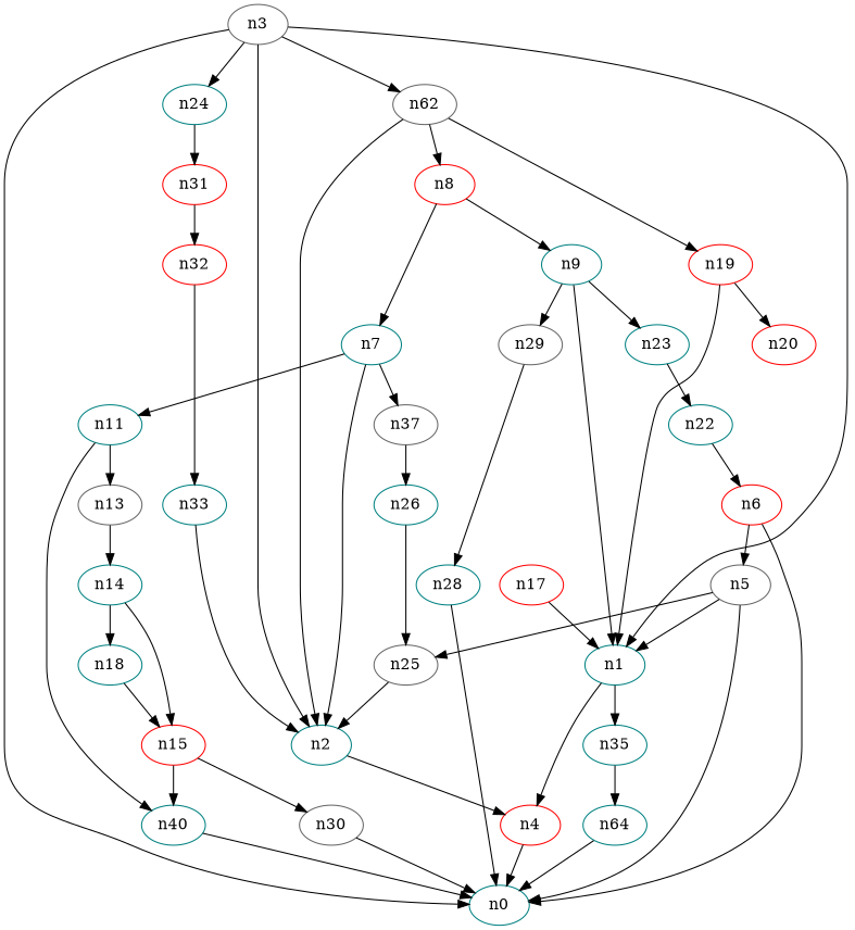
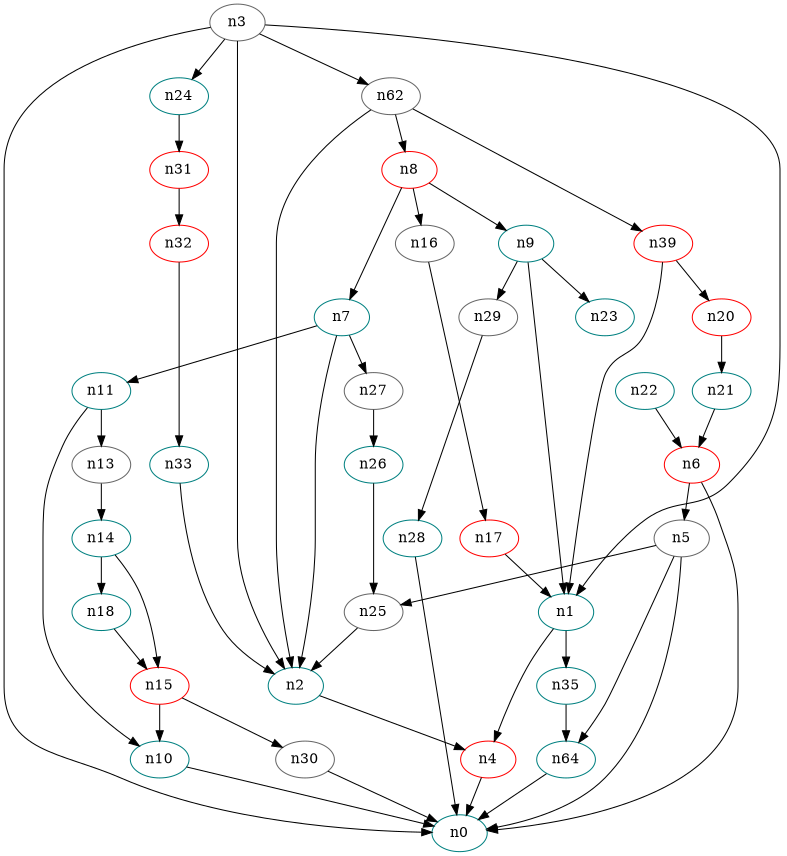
  digraph {
    node [color=teal]
    n4 [color=red]
    n1
    n35
    n0
    n34 [label=n64]
    n2
    n3 [color=gray40]
    n12 [color=gray40 label=n62]
    n24
    n8 [color=red]
-   n19 [color=red]
+   n19 [color=red label=n39]
    n31 [color=red]
    n7
    n9
+   n16 [color=gray40]
    n20 [color=red]
    n32 [color=red]
    n5 [color=gray40]
    n25 [color=gray40]
    n6 [color=red]
    n11
-   n27 [color=gray40 label=n37]
-   n10 [label=n40]
+   n27 [color=gray40]
+   n10
    n13 [color=gray40]
    n26
    n14
    n23
    n29 [color=gray40]
    n17 [color=red]
    n22
    n28
    n15 [color=red]
    n18
+   n21
    n30 [color=gray40]
    n33
    n4 -> n0
    n1 -> n4
    n1 -> n35
    n35 -> n34
    n34 -> n0
    n2 -> n4
    n3 -> n1
    n3 -> n0
    n3 -> n2
    n3 -> n12
    n3 -> n24
    n12 -> n2
    n12 -> n8
    n12 -> n19
    n24 -> n31
    n8 -> n7
    n8 -> n9
+   n8 -> n16
    n19 -> n1
    n19 -> n20
    n31 -> n32
    n7 -> n2
    n7 -> n11
    n7 -> n27
    n9 -> n1
    n9 -> n23
    n9 -> n29
+   n16 -> n17
+   n20 -> n21
    n32 -> n33
-   n5 -> n1
+   n5 -> n34
    n5 -> n0
    n5 -> n25
    n25 -> n2
    n6 -> n0
    n6 -> n5
    n11 -> n10
    n11 -> n13
    n27 -> n26
    n10 -> n0
    n13 -> n14
    n26 -> n25
    n14 -> n15
    n14 -> n18
-   n23 -> n22
    n29 -> n28
    n17 -> n1
    n22 -> n6
    n28 -> n0
    n15 -> n10
    n15 -> n30
    n18 -> n15
+   n21 -> n6
    n30 -> n0
    n33 -> n2
  }
